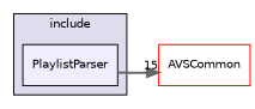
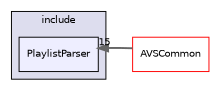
  digraph {
    compound=true
    rankdir=LR
    node [fontname=Helvetica fontsize=10 shape=box style=filled]
    n1 [fillcolor="#eeeeff" label=PlaylistParser pencolor=black]
    n2 [color=red fillcolor=white label=AVSCommon]
    subgraph cluster_1 {
      bgcolor="#ddddee"
      fontname=Helvetica
      fontsize=10
      label=include
      pencolor=black
      n1
    }
-   n1 -> n2 [headlabel=15 labeldistance=1.5 labelfontname=Helvetica labelfontsize=10 color=gray40 style=bold]
+   n2 -> n1 [headlabel=15 labeldistance=1.5 labelfontname=Helvetica labelfontsize=10 color=gray40 style=bold]
  }
